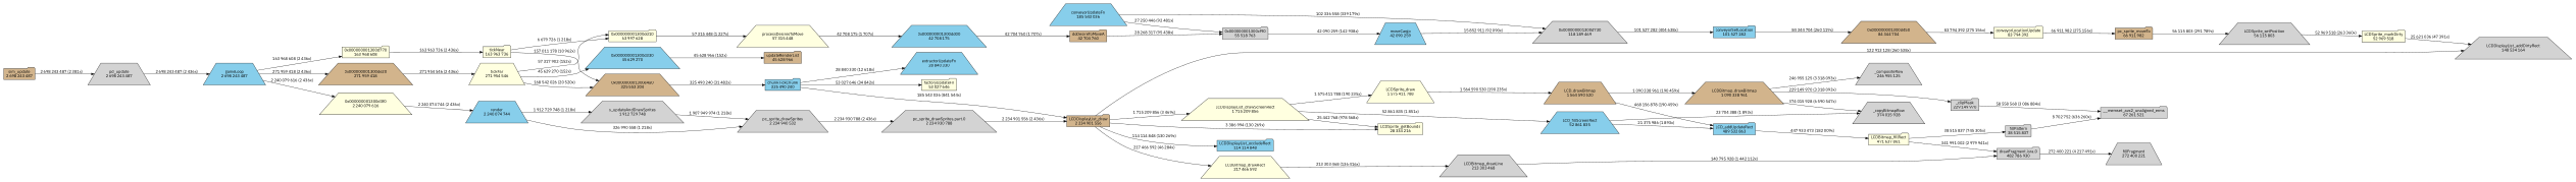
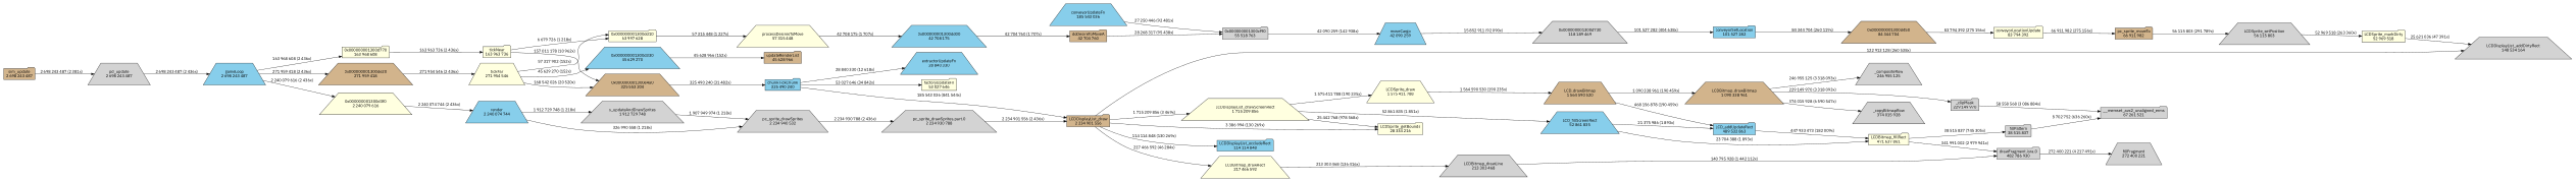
  digraph {
    fontname="IBM Plex Sans"
    rankdir=LR
    node [fillcolor=lightgrey fontname="IBM Plex Sans" shape=trapezium style=filled]
    edge [fontname="IBM Plex Sans" weight=2]
    n1 [fillcolor=tan label="0x000000001300de20\n271 959 418"]
    n2 [fillcolor=lightyellow label="tickFar\n271 954 546"]
    n3 [fillcolor=tan label="0x000000001300e4a0\n325 553 204"]
    n4 [fillcolor=skyblue label="0x000000001300d330\n45 629 270"]
    n5 [fillcolor=lightyellow label="0x000000001300dd10\n63 997 628" shape=folder]
    n6 [fillcolor=skyblue label="chunkTickChunk\n325 490 240" shape=folder]
    n7 [fillcolor=tan label="updateRenderList\n45 628 966" shape=folder]
    n8 [fillcolor=lightyellow label="processDesiresToMove\n57 315 448"]
    n9 [fillcolor=lightyellow label="factoryUpdateFn\n53 027 646" shape=folder]
    n10 [fillcolor=skyblue label="extractorUpdateFn\n28 840 330"]
    n11 [fillcolor=tan label="LCDDisplayList_draw\n2 234 901 556" shape=folder]
    n12 [fillcolor=skyblue label="conveyorUpdateFn\n185 543 036"]
    n13 [label="0x000000001300cf90\n55 518 763" shape=folder]
    n14 [label="0x000000001300d730\n118 189 469"]
    n15 [fillcolor=lightyellow label="0x000000001300d3f0\n2 240 079 616"]
    n16 [fillcolor=skyblue label="render\n2 240 074 744"]
    n17 [label="pc_sprite_drawSprites\n2 234 940 532"]
    n18 [label="s_updateAndDrawSprites\n1 912 729 748"]
    n19 [label="pc_sprite_drawSprites.part.0\n2 234 930 788"]
    n20 [fillcolor=lightyellow label="0x000000001300d770\n163 968 608" shape=folder]
    n21 [fillcolor=lightyellow label="tickNear\n163 963 736" shape=folder]
    n22 [fillcolor=skyblue label="0x000000001300dd00\n42 708 175"]
    n23 [fillcolor=tan label="doDesireToMoveA\n42 704 760" shape=folder]
    n24 [label="__memset_avx2_unaligned_erms\n67 261 521" shape=folder]
    n25 [fillcolor=tan label="0x000000001300d450\n84 344 704"]
    n26 [fillcolor=lightyellow label="conveyorLocationUpdate\n83 794 392" shape=folder]
    n27 [fillcolor=tan label="pc_sprite_moveTo\n66 911 982" shape=folder]
    n28 [label="LCDSprite_setPosition\n56 115 803"]
    n29 [fillcolor=skyblue label="moveCargo\n42 090 259"]
    n30 [fillcolor=skyblue label="conveyorSetLocation\n101 527 282" shape=folder]
    n31 [fillcolor=lightyellow label="LCDSprite_markDirty\n52 969 518" shape=folder]
    n32 [label="LCDDisplayList_addDirtyRect\n148 534 164"]
    n33 [fillcolor=tan label="LCD_drawBitmap\n1 564 590 520"]
    n34 [fillcolor=tan label="LCDBitmap_drawBitmap\n1 090 338 961"]
    n35 [fillcolor=skyblue label="LCD_addUpdateRect\n489 532 863" shape=folder]
    n36 [label="_copyBitmapRow\n374 015 928"]
    n37 [label="_clipMask\n229 149 970" shape=folder]
    n38 [label="_compositeRow\n246 955 125"]
    n39 [fillcolor=lightyellow label="LCDBitmap_fillRect\n471 637 861" shape=folder]
    n40 [fillcolor=tan label="sim_update\n2 698 243 487" shape=folder]
    n41 [label="pd_update\n2 698 243 487"]
    n42 [fillcolor=skyblue label="gameLoop\n2 698 243 487"]
    n43 [fillcolor=lightyellow label="LCDDisplayList_drawScreenRect\n1 715 209 856"]
    n44 [fillcolor=lightyellow label="LCDSprite_getBounds\n28 334 216" shape=folder]
    n45 [fillcolor=lightyellow label="LCDSprite_draw\n1 575 411 788"]
    n46 [fillcolor=skyblue label="LCD_fillScreenRect\n52 861 835"]
    n47 [label="drawFragment.isra.0\n482 786 930" shape=folder]
    n48 [label="fillPattern\n38 515 837" shape=folder]
    n49 [fillcolor=lightyellow label="LCDBitmap_drawRect\n217 466 592"]
    n50 [label="LCDBitmap_drawLine\n213 303 468"]
    n51 [label="fillFragment\n272 400 221"]
    n52 [fillcolor=skyblue label="LCDDisplayList_occludeRect\n114 114 848" shape=folder]
    n1 -> n2 [label="271 954 546 (2 436x)"]
    n2 -> n3 [label="168 542 026 (20 520x)"]
    n2 -> n4 [label="45 629 270 (152x)"]
    n2 -> n5 [label="57 317 902 (152x)"]
    n3 -> n6 [label="325 490 240 (31 482x)"]
    n4 -> n7 [label="45 628 966 (152x)"]
    n5 -> n8 [label="57 315 448 (1 227x)"]
    n6 -> n9 [label="53 027 646 (34 842x)"]
    n6 -> n10 [label="28 840 330 (12 618x)"]
    n6 -> n11 [label="185 543 036 (841 544x)"]
    n8 -> n22 [label="42 708 175 (1 707x)"]
    n11 -> n32 [label="122 913 128 (260 538x)"]
    n11 -> n43 [label="1 715 209 856 (3 469x)" weight=3]
    n11 -> n44 [label="3 386 994 (130 269x)"]
    n11 -> n49 [label="217 466 592 (46 284x)"]
    n11 -> n52 [label="114 114 848 (130 269x)"]
    n12 -> n13 [label="27 250 446 (92 481x)"]
-   n12 -> n14 [label="102 336 558 (339 179x)"]
    n13 -> n29 [label="42 090 259 (142 938x)"]
    n14 -> n30 [label="101 527 282 (404 638x)"]
    n15 -> n16 [label="2 240 074 744 (2 436x)" weight=3]
    n16 -> n17 [label="326 990 558 (1 218x)"]
    n16 -> n18 [label="1 912 729 748 (1 218x)" weight=3]
    n17 -> n19 [label="2 234 930 788 (2 436x)" weight=3]
    n18 -> n17 [label="1 907 949 974 (1 218x)" weight=3]
    n19 -> n11 [label="2 234 901 556 (2 436x)" weight=3]
    n20 -> n21 [label="163 963 736 (2 436x)"]
    n21 -> n3 [label="157 011 178 (10 962x)"]
    n21 -> n5 [label="6 679 726 (1 218x)"]
    n22 -> n23 [label="42 704 760 (1 707x)"]
    n23 -> n13 [label="28 268 317 (95 438x)"]
    n25 -> n26 [label="83 794 392 (275 156x)"]
    n26 -> n27 [label="66 911 982 (275 156x)"]
    n27 -> n28 [label="56 115 803 (291 789x)"]
    n28 -> n31 [label="52 969 518 (263 360x)"]
    n29 -> n14 [label="15 852 911 (92 090x)"]
    n30 -> n25 [label="84 344 704 (260 119x)"]
    n31 -> n32 [label="25 621 036 (47 391x)"]
    n33 -> n34 [label="1 090 338 961 (190 459x)" weight=3]
    n33 -> n35 [label="468 156 878 (190 459x)"]
    n34 -> n36 [label="374 015 928 (6 590 547x)"]
    n34 -> n37 [label="229 149 970 (3 318 093x)"]
    n34 -> n38 [label="246 955 125 (3 318 093x)"]
    n35 -> n39 [label="447 933 473 (182 009x)"]
    n37 -> n24 [label="58 558 568 (3 086 884x)"]
    n39 -> n47 [label="341 991 002 (2 979 941x)"]
    n39 -> n48 [label="38 515 837 (745 305x)"]
    n40 -> n41 [label="2 698 243 487 (2 381x)" weight=3]
    n41 -> n42 [label="2 698 243 487 (2 436x)" weight=3]
    n42 -> n1 [label="271 959 418 (2 436x)"]
    n42 -> n15 [label="2 240 079 616 (2 436x)" weight=3]
    n42 -> n20 [label="163 968 608 (2 436x)"]
    n43 -> n44 [label="25 442 768 (978 568x)"]
    n43 -> n45 [label="1 575 411 788 (190 235x)" weight=3]
    n43 -> n46 [label="52 861 835 (1 851x)"]
    n45 -> n33 [label="1 564 590 530 (190 235x)" weight=3]
    n46 -> n35 [label="21 375 986 (1 893x)"]
-   n46 -> n36 [label="23 704 388 (1 893x)"]
+   n46 -> n39 [label="23 704 388 (1 893x)"]
    n47 -> n51 [label="272 400 221 (4 217 491x)"]
    n48 -> n24 [label="8 702 752 (636 260x)"]
    n49 -> n50 [label="213 303 468 (136 416x)"]
    n50 -> n47 [label="140 795 928 (1 442 112x)"]
  }
